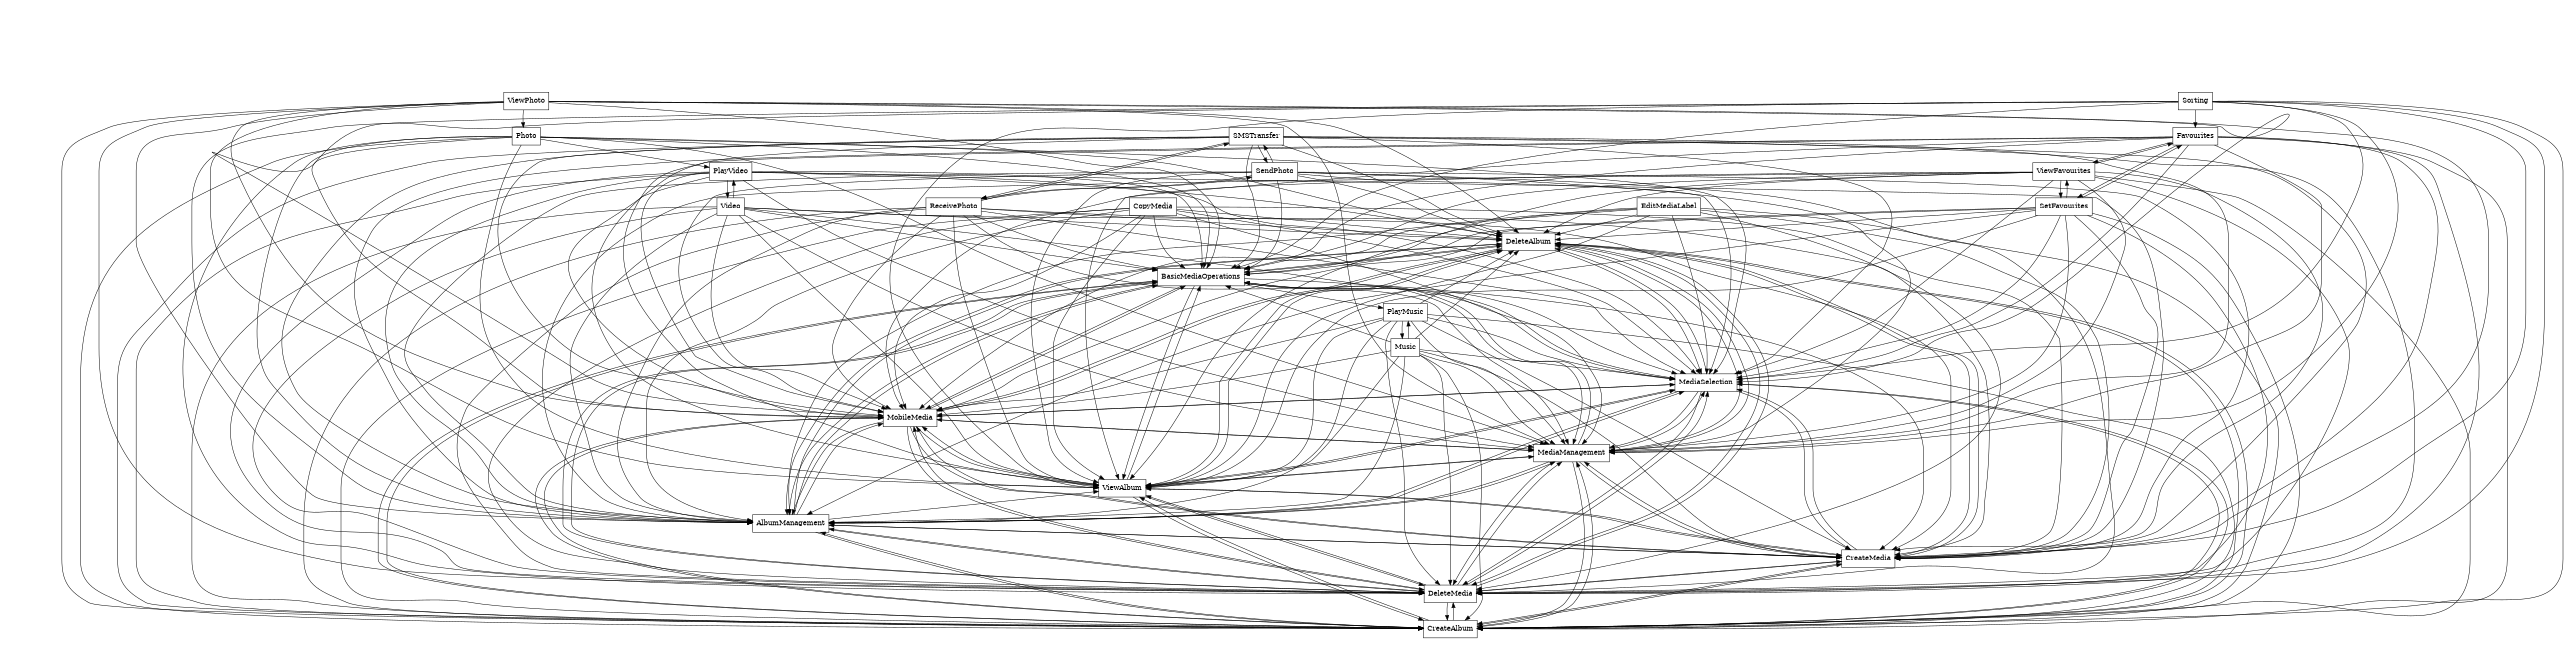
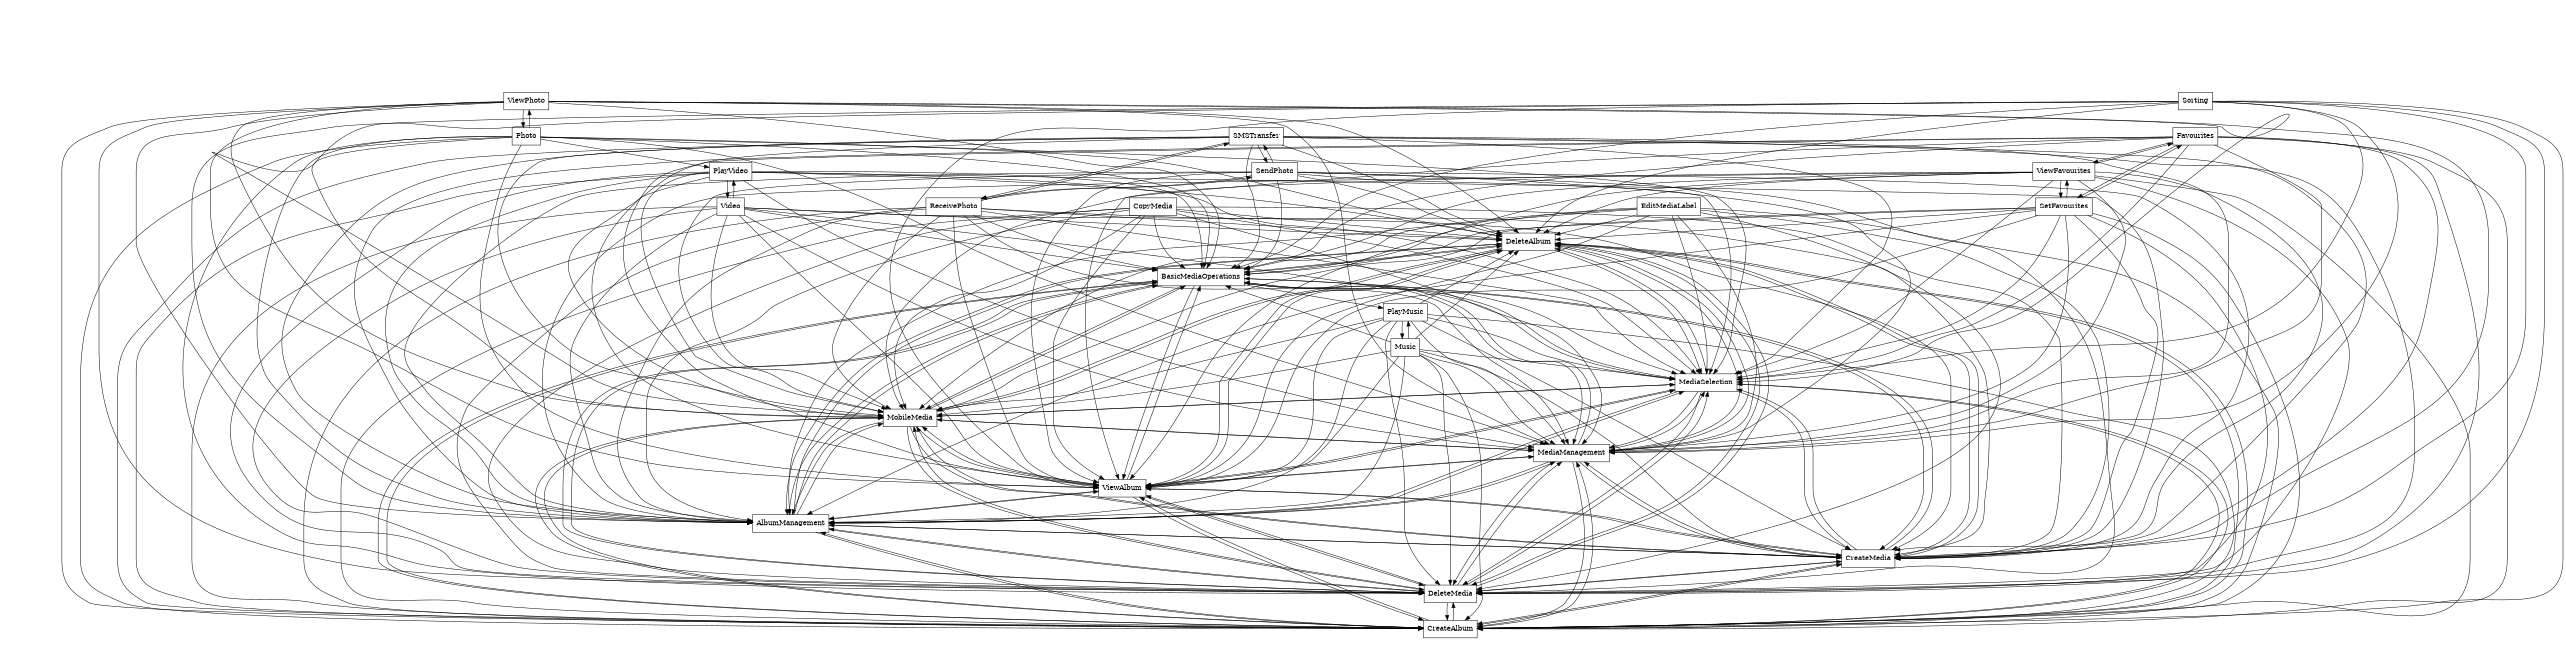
  digraph {
    rankdir=TB
    node [shape=box]
    edge [arrowhead=normal]
    n1 [label=DeleteAlbum]
    n2 [label=BasicMediaOperations]
    n3 [label=CreateAlbum]
    n4 [label=DeleteMedia]
    n5 [label=CreateMedia]
    n6 [label=AlbumManagement]
    n7 [label=ViewAlbum]
    n8 [label=MediaManagement]
    n9 [label=MobileMedia]
    n10 [label=MediaSelection]
    n11 [label=PlayMusic]
    n12 [label=ViewPhoto]
    n13 [label=Photo]
    n14 [label=PlayVideo]
    n15 [label=Music]
    n16 [label=SMSTransfer]
    n17 [label=SendPhoto]
    n18 [label=ReceivePhoto]
    n19 [label=Sorting]
    n20 [label=Favourites]
    n21 [label=ViewFavourites]
    n22 [label=SetFavourites]
    n23 [label=CopyMedia]
    n24 [label=Video]
    n25 [label=EditMediaLabel]
    n1 -> n2
    n1 -> n3
    n1 -> n4
    n1 -> n5
    n1 -> n6
    n1 -> n7
    n1 -> n8
    n1 -> n9
    n1 -> n10
    n2 -> n1
    n2 -> n3
    n2 -> n4
    n2 -> n5
    n2 -> n6
    n2 -> n7
    n2 -> n8
    n2 -> n9
    n2 -> n10
    n2 -> n11
    n3 -> n1
    n3 -> n2
    n3 -> n4
    n3 -> n5
    n3 -> n6
    n3 -> n7
    n3 -> n8
    n3 -> n9
    n3 -> n10
    n4 -> n1
    n4 -> n2
    n4 -> n3
    n4 -> n5
    n4 -> n6
    n4 -> n7
    n4 -> n8
    n4 -> n9
    n4 -> n10
    n5 -> n1
+   n5 -> n2
    n5 -> n3
    n5 -> n4
    n5 -> n6
    n5 -> n7
    n5 -> n8
    n5 -> n9
    n5 -> n10
    n6 -> n1
    n6 -> n2
    n6 -> n3
    n6 -> n4
    n6 -> n5
    n6 -> n7
    n6 -> n8
    n6 -> n9
    n6 -> n10
    n7 -> n1
    n7 -> n2
    n7 -> n3
    n7 -> n4
    n7 -> n5
+   n7 -> n6
    n7 -> n8
    n7 -> n9
    n7 -> n10
    n8 -> n1
    n8 -> n2
    n8 -> n3
    n8 -> n4
    n8 -> n5
    n8 -> n6
    n8 -> n7
    n8 -> n9
    n8 -> n10
    n9 -> n1
    n9 -> n2
    n9 -> n3
    n9 -> n4
    n9 -> n5
    n9 -> n6
    n9 -> n7
    n9 -> n8
    n9 -> n10
    n10 -> n1
    n10 -> n2
    n10 -> n3
    n10 -> n4
    n10 -> n5
    n10 -> n6
    n10 -> n7
    n10 -> n8
    n10 -> n9
    n11 -> n1
    n11 -> n3
    n11 -> n4
    n11 -> n5
    n11 -> n6
    n11 -> n7
    n11 -> n8
    n11 -> n9
    n11 -> n10
    n11 -> n15
    n12 -> n1
    n12 -> n2
    n12 -> n3
    n12 -> n4
    n12 -> n5
    n12 -> n6
    n12 -> n7
    n12 -> n8
    n12 -> n9
    n12 -> n10
    n12 -> n13
    n13 -> n1
    n13 -> n2
    n13 -> n3
    n13 -> n4
    n13 -> n6
    n13 -> n7
    n13 -> n8
    n13 -> n9
    n13 -> n10
+   n13 -> n12
    n13 -> n14
    n14 -> n1
    n14 -> n2
    n14 -> n3
    n14 -> n4
    n14 -> n5
    n14 -> n6
    n14 -> n7
    n14 -> n8
    n14 -> n9
    n14 -> n10
    n14 -> n24
    n15 -> n1
    n15 -> n2
    n15 -> n3
    n15 -> n4
    n15 -> n5
    n15 -> n6
    n15 -> n7
    n15 -> n8
    n15 -> n9
    n15 -> n10
    n15 -> n11
    n16 -> n1
    n16 -> n2
    n16 -> n3
    n16 -> n4
    n16 -> n5
    n16 -> n6
    n16 -> n7
    n16 -> n8
    n16 -> n9
    n16 -> n10
    n16 -> n17
    n16 -> n18
    n17 -> n1
    n17 -> n2
    n17 -> n4
    n17 -> n5
    n17 -> n6
    n17 -> n7
    n17 -> n8
    n17 -> n9
    n17 -> n10
    n17 -> n16
    n17 -> n18
    n18 -> n1
    n18 -> n2
    n18 -> n3
    n18 -> n4
    n18 -> n5
    n18 -> n6
    n18 -> n7
    n18 -> n8
    n18 -> n9
    n18 -> n10
    n18 -> n16
    n18 -> n17
-   n19 -> n20
+   n19 -> n1
    n19 -> n2
    n19 -> n3
    n19 -> n4
    n19 -> n5
    n19 -> n6
    n19 -> n7
    n19 -> n8
    n19 -> n9
    n19 -> n10
    n20 -> n2
    n20 -> n3
    n20 -> n4
    n20 -> n5
    n20 -> n6
    n20 -> n7
    n20 -> n8
    n20 -> n9
    n20 -> n10
    n20 -> n21
    n20 -> n22
    n21 -> n1
    n21 -> n2
    n21 -> n3
    n21 -> n4
    n21 -> n5
    n21 -> n6
    n21 -> n7
    n21 -> n8
    n21 -> n9
    n21 -> n10
    n21 -> n20
    n21 -> n22
    n22 -> n1
    n22 -> n2
    n22 -> n3
    n22 -> n4
    n22 -> n5
    n22 -> n6
    n22 -> n7
    n22 -> n8
    n22 -> n9
    n22 -> n10
    n22 -> n20
    n22 -> n21
    n23 -> n1
    n23 -> n2
    n23 -> n3
    n23 -> n4
    n23 -> n5
    n23 -> n6
    n23 -> n7
    n23 -> n8
    n23 -> n9
    n23 -> n10
    n24 -> n1
    n24 -> n2
    n24 -> n3
    n24 -> n4
    n24 -> n5
    n24 -> n6
    n24 -> n7
    n24 -> n8
    n24 -> n9
    n24 -> n10
    n24 -> n14
    n25 -> n1
    n25 -> n2
    n25 -> n3
    n25 -> n4
    n25 -> n5
    n25 -> n6
    n25 -> n7
+   n25 -> n8
    n25 -> n9
    n25 -> n10
  }
